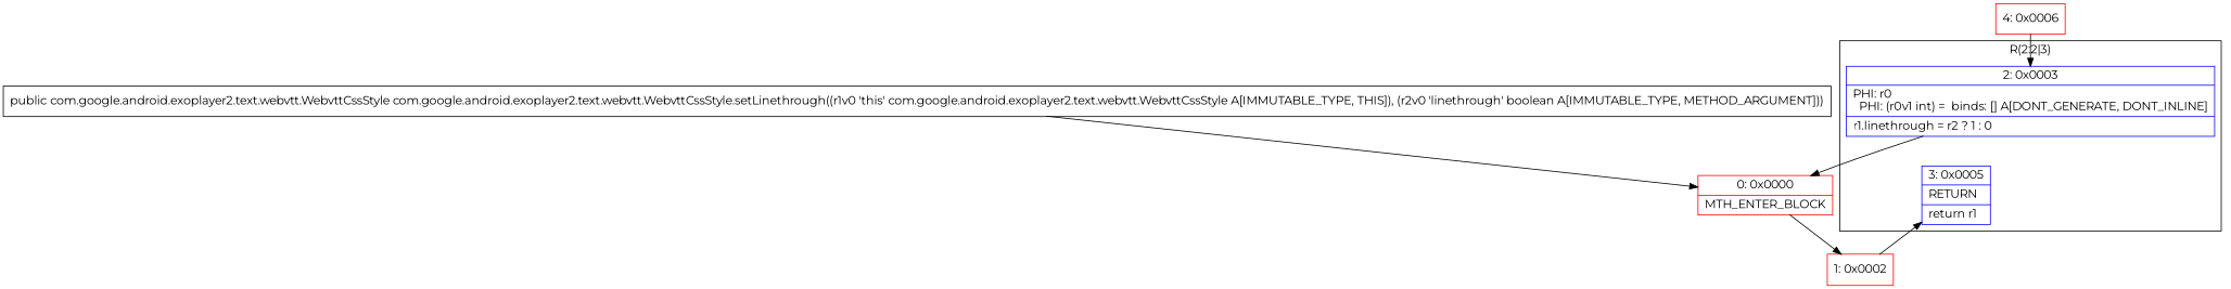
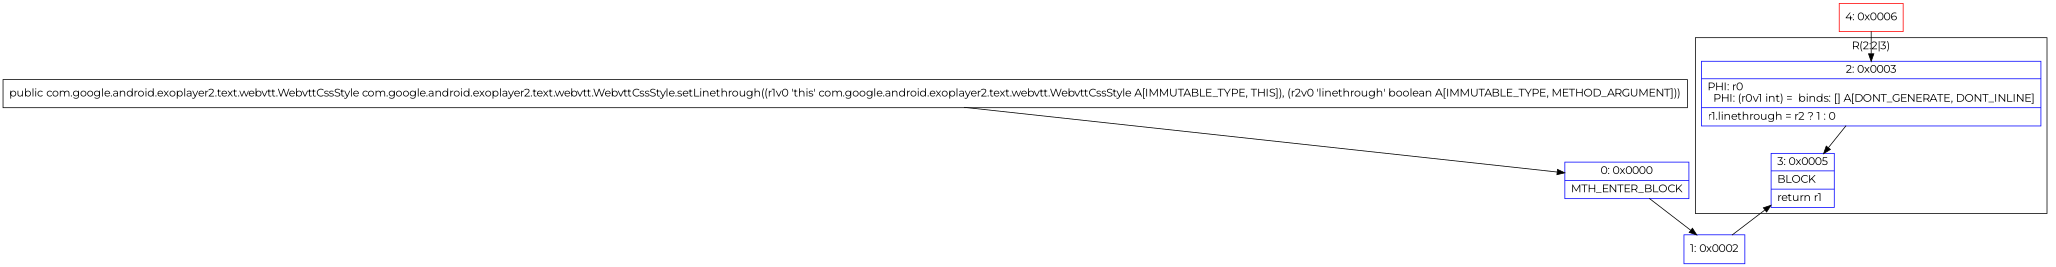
  digraph {
    fontname=Montserrat
    node [color=red fontname=Montserrat shape=record]
    edge [fontname=Montserrat]
    n1 [color=blue label="{2\:\ 0x0003|PHI: r0 \l  PHI: (r0v1 int) =  binds: [] A[DONT_GENERATE, DONT_INLINE]\l|r1.linethrough = r2 ? 1 : 0\l}"]
-   n2 [color=blue label="{3\:\ 0x0005|RETURN\l|return r1\l}"]
-   n3 [label="{0\:\ 0x0000|MTH_ENTER_BLOCK\l}"]
-   n4 [label="{1\:\ 0x0002}"]
+   n2 [color=blue label="{3\:\ 0x0005|BLOCK\l|return r1\l}"]
+   n3 [color=blue label="{0\:\ 0x0000|MTH_ENTER_BLOCK\l}"]
+   n4 [color=blue label="{1\:\ 0x0002}"]
    n5 [label="{4\:\ 0x0006}"]
    n6 [label="{public com.google.android.exoplayer2.text.webvtt.WebvttCssStyle com.google.android.exoplayer2.text.webvtt.WebvttCssStyle.setLinethrough((r1v0 'this' com.google.android.exoplayer2.text.webvtt.WebvttCssStyle A[IMMUTABLE_TYPE, THIS]), (r2v0 'linethrough' boolean A[IMMUTABLE_TYPE, METHOD_ARGUMENT])) }" color=""]
    subgraph cluster_1 {
      label="R(2:2|3)"
      n1
      n2
    }
-   n1 -> n3
+   n1 -> n2
    n3 -> n4
    n4 -> n2
    n5 -> n1
    n6 -> n3
  }
